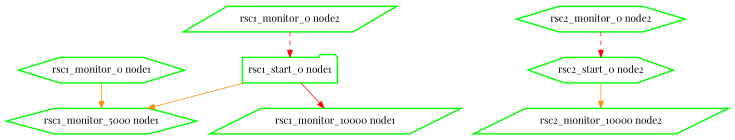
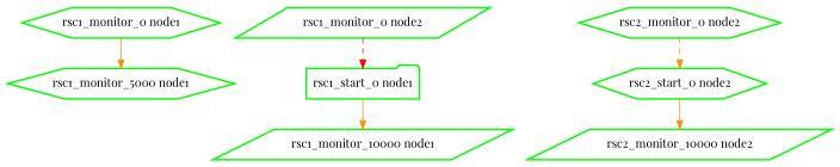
  digraph {
    fontname="Playfair Display"
    node [color=green fontcolor=black fontname="Playfair Display" shape=hexagon style=bold]
    edge [color=darkorange fontname="Playfair Display" style=solid]
    "rsc1_monitor_0 node1"
    "rsc1_monitor_5000 node1"
    "rsc1_start_0 node1" [shape=folder]
    "rsc1_monitor_10000 node1" [shape=parallelogram]
    "rsc1_monitor_0 node2" [shape=parallelogram]
    "rsc2_monitor_10000 node2" [shape=parallelogram]
    "rsc2_start_0 node2"
    "rsc2_monitor_0 node2"
    "rsc1_monitor_0 node1" -> "rsc1_monitor_5000 node1"
-   "rsc1_start_0 node1" -> "rsc1_monitor_5000 node1"
-   "rsc1_start_0 node1" -> "rsc1_monitor_10000 node1" [color=red]
+   "rsc1_start_0 node1" -> "rsc1_monitor_10000 node1"
    "rsc1_monitor_0 node2" -> "rsc1_start_0 node1" [color=red style=dashed]
    "rsc2_start_0 node2" -> "rsc2_monitor_10000 node2"
-   "rsc2_monitor_0 node2" -> "rsc2_start_0 node2" [color=red style=dashed]
+   "rsc2_monitor_0 node2" -> "rsc2_start_0 node2" [style=dashed]
  }
